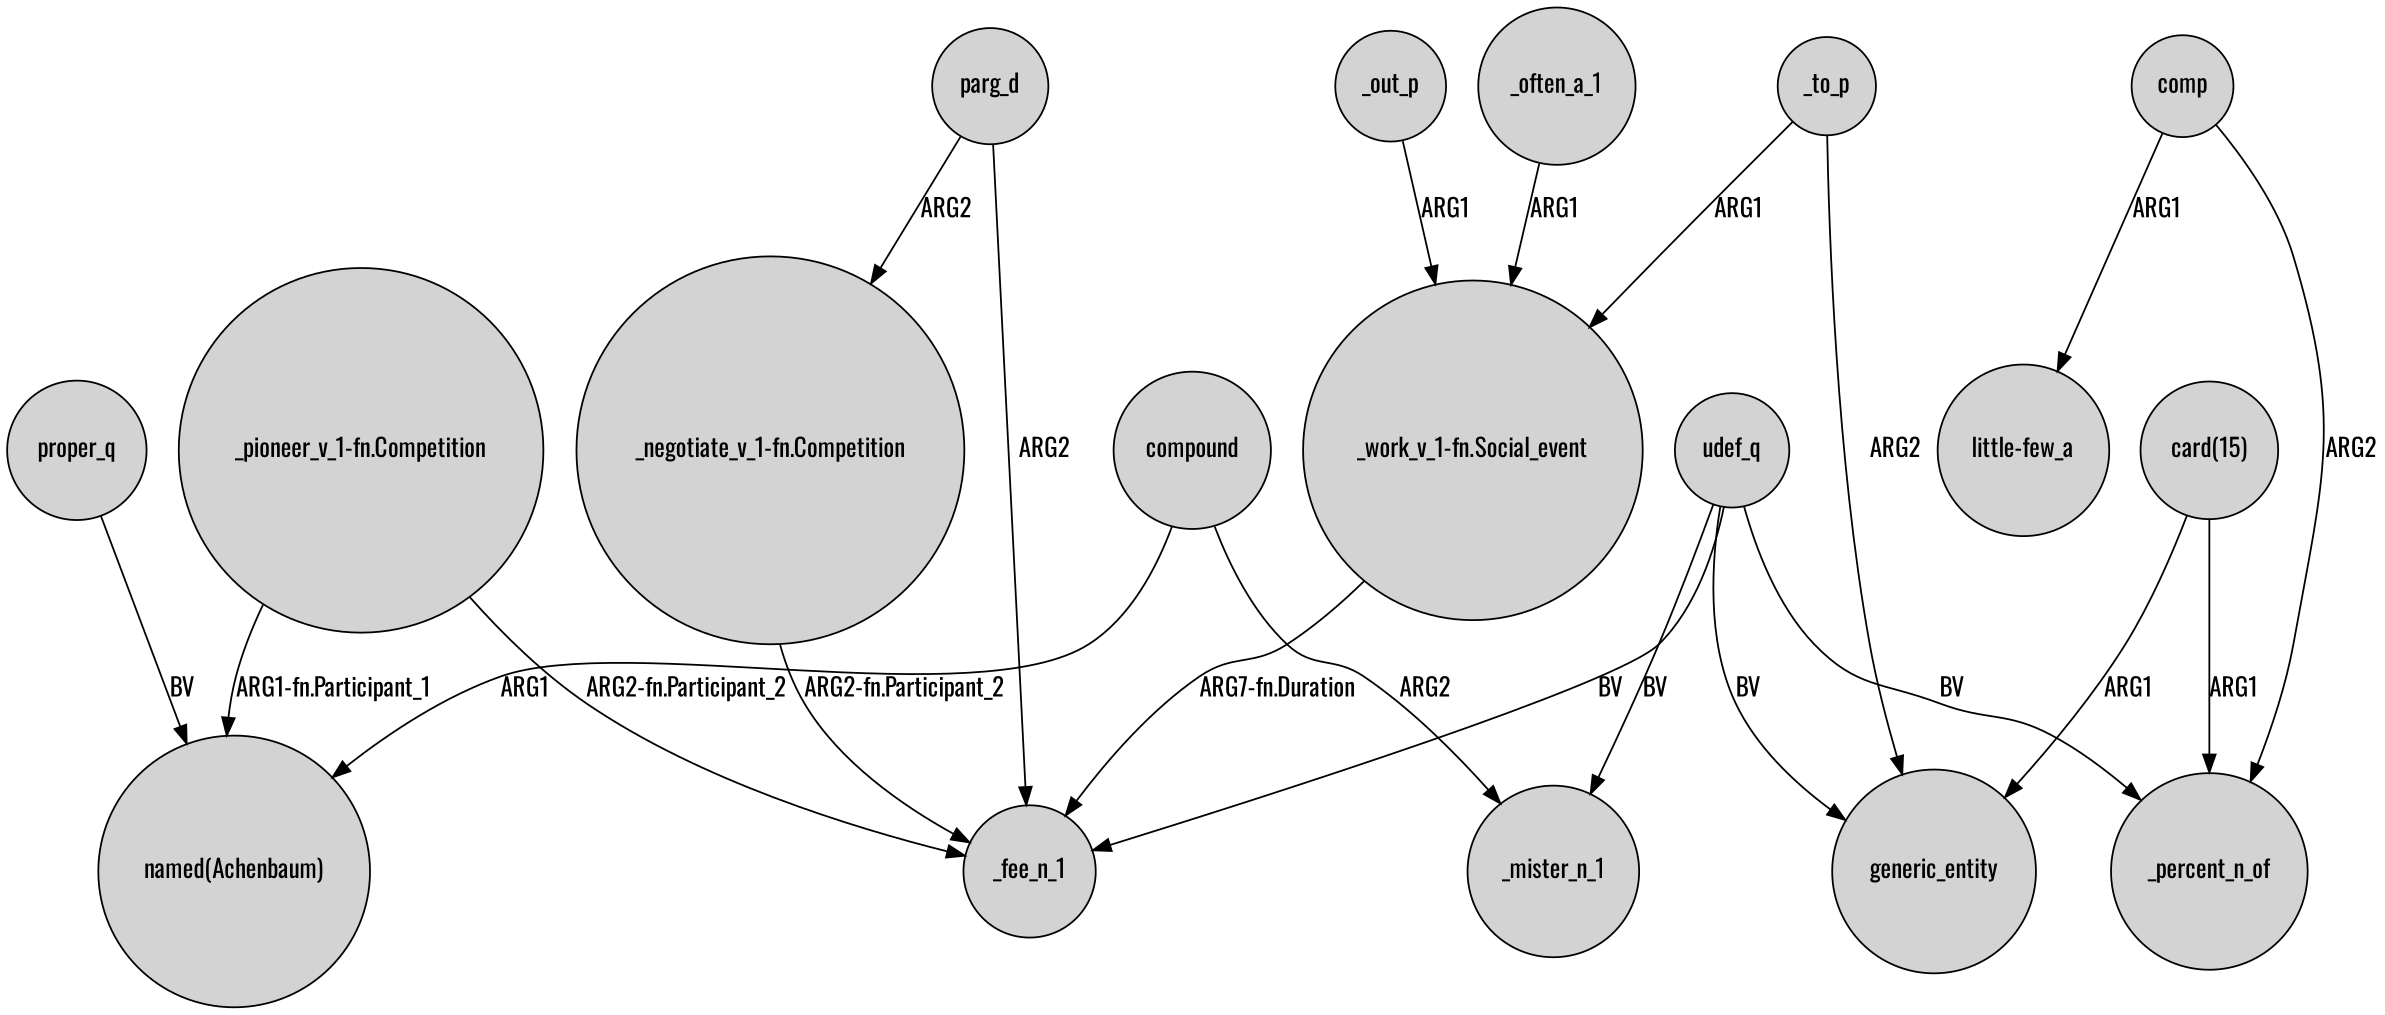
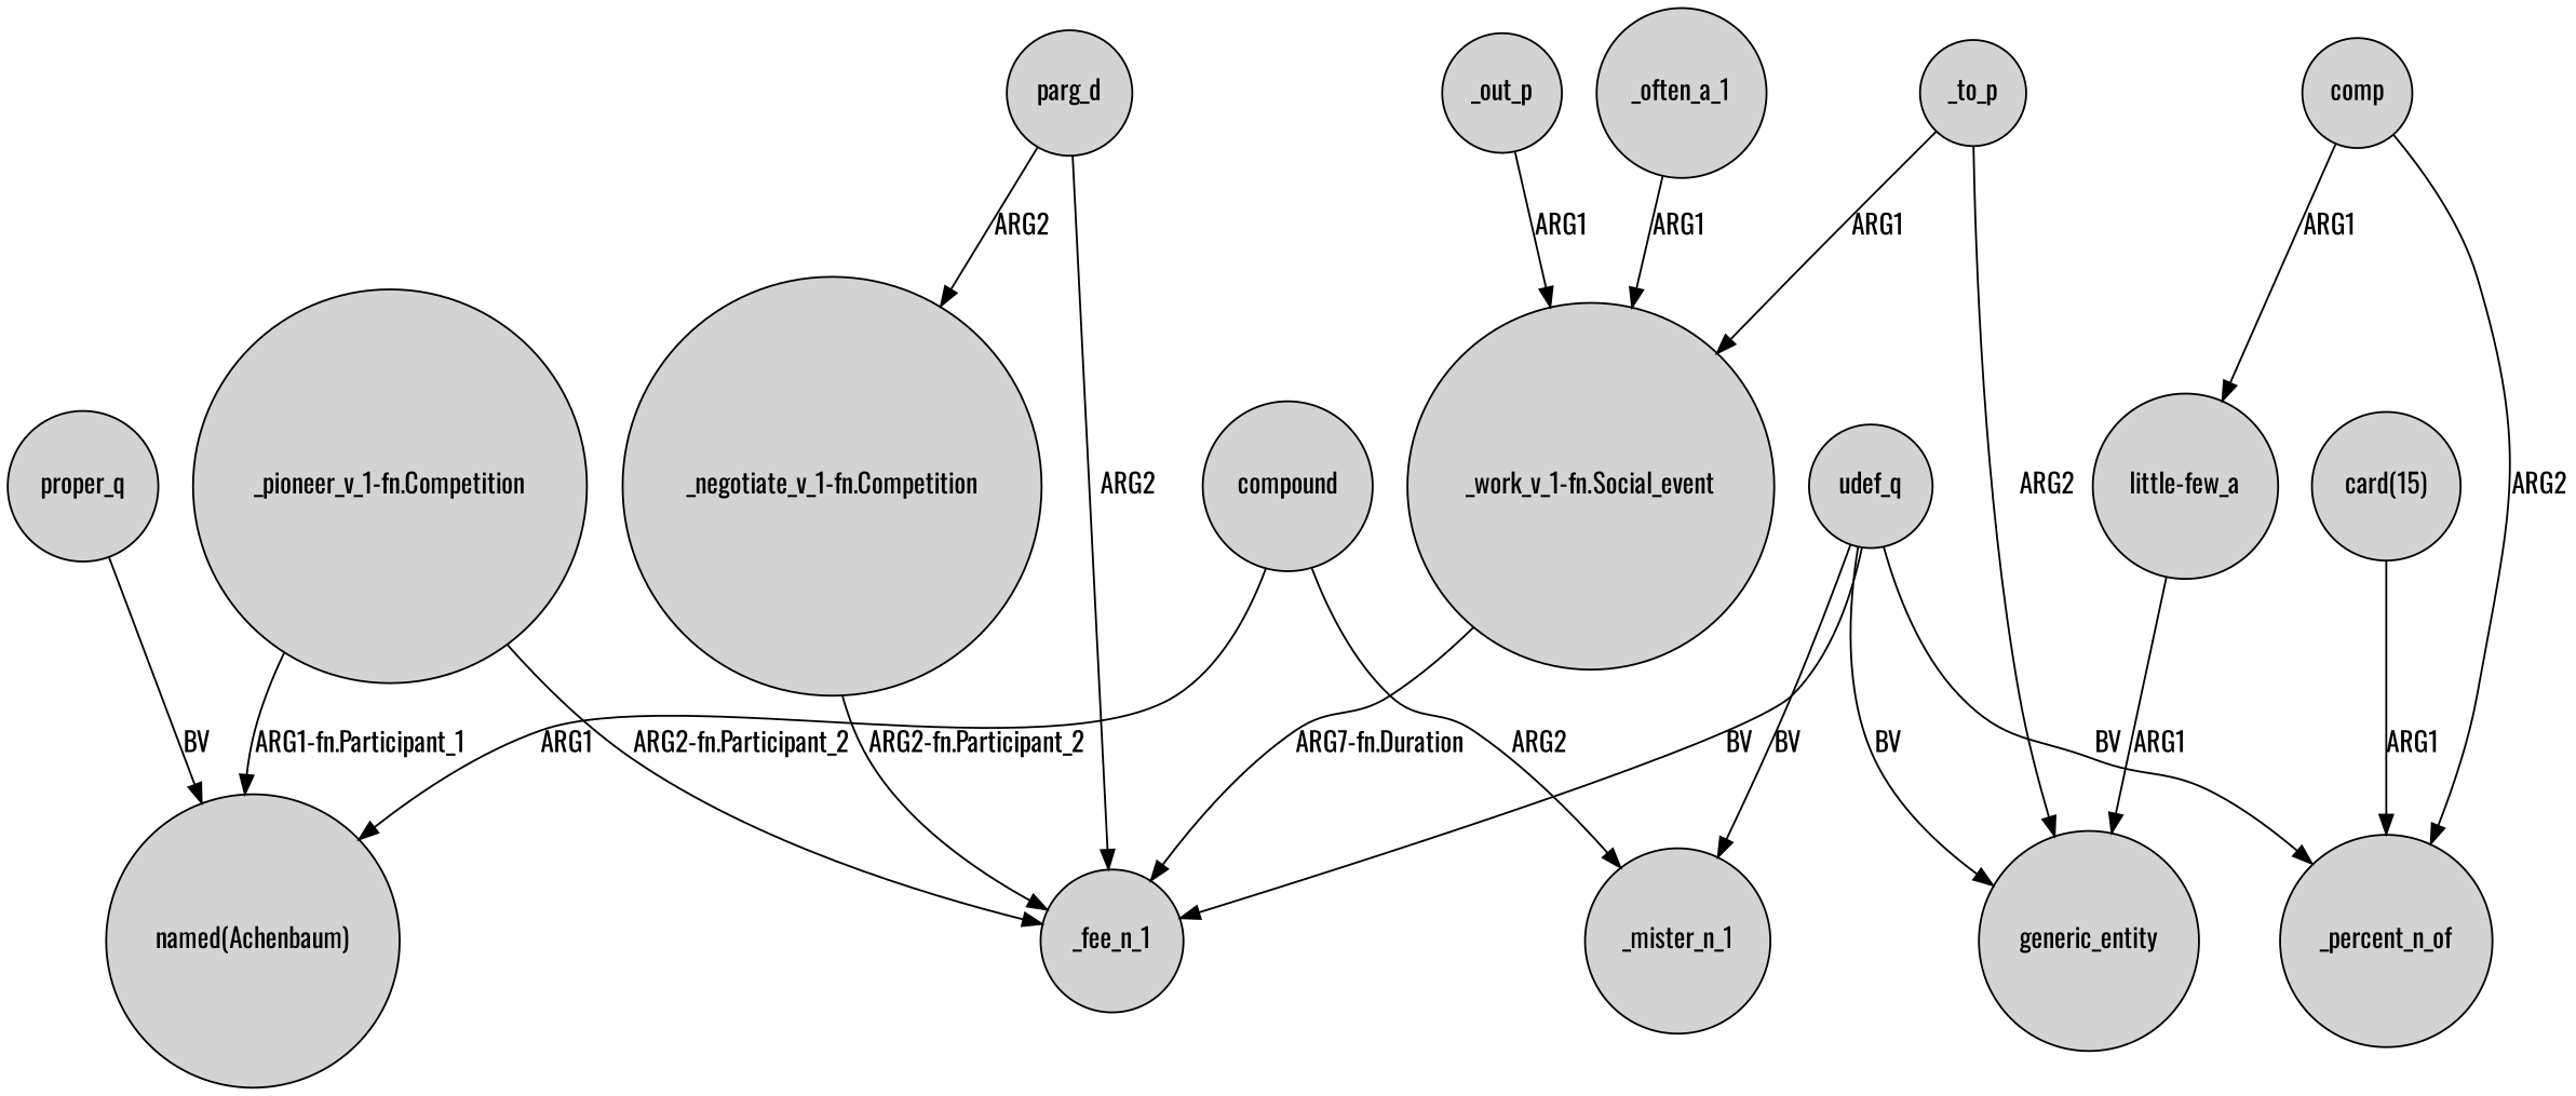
  digraph {
    fontname=Oswald
    node [fontname=Oswald shape=circle style=filled]
    edge [fontname=Oswald]
    compound
    _mister_n_1
    "named(Achenbaum)"
    _to_p
    generic_entity
    "_work_v_1-fn.Social_event"
    _fee_n_1
    udef_q
    _percent_n_of
    "_pioneer_v_1-fn.Competition"
    "little-few_a"
    _out_p
    "card(15)"
    proper_q
    comp
    _often_a_1
    parg_d
    "_negotiate_v_1-fn.Competition"
    compound -> _mister_n_1 [label=ARG2]
    compound -> "named(Achenbaum)" [label=ARG1]
    _to_p -> generic_entity [label=ARG2]
    _to_p -> "_work_v_1-fn.Social_event" [label=ARG1]
    "_work_v_1-fn.Social_event" -> _fee_n_1 [label="ARG7-fn.Duration"]
    udef_q -> _mister_n_1 [label=BV]
    udef_q -> generic_entity [label=BV]
    udef_q -> _fee_n_1 [label=BV]
    udef_q -> _percent_n_of [label=BV]
    "_pioneer_v_1-fn.Competition" -> "named(Achenbaum)" [label="ARG1-fn.Participant_1"]
    "_pioneer_v_1-fn.Competition" -> _fee_n_1 [label="ARG2-fn.Participant_2"]
-   "card(15)" -> generic_entity [label=ARG1]
+   "little-few_a" -> generic_entity [label=ARG1]
    _out_p -> "_work_v_1-fn.Social_event" [label=ARG1]
    "card(15)" -> _percent_n_of [label=ARG1]
    proper_q -> "named(Achenbaum)" [label=BV]
    comp -> _percent_n_of [label=ARG2]
    comp -> "little-few_a" [label=ARG1]
    _often_a_1 -> "_work_v_1-fn.Social_event" [label=ARG1]
    parg_d -> _fee_n_1 [label=ARG2]
    parg_d -> "_negotiate_v_1-fn.Competition" [label=ARG2]
    "_negotiate_v_1-fn.Competition" -> _fee_n_1 [label="ARG2-fn.Participant_2"]
  }
